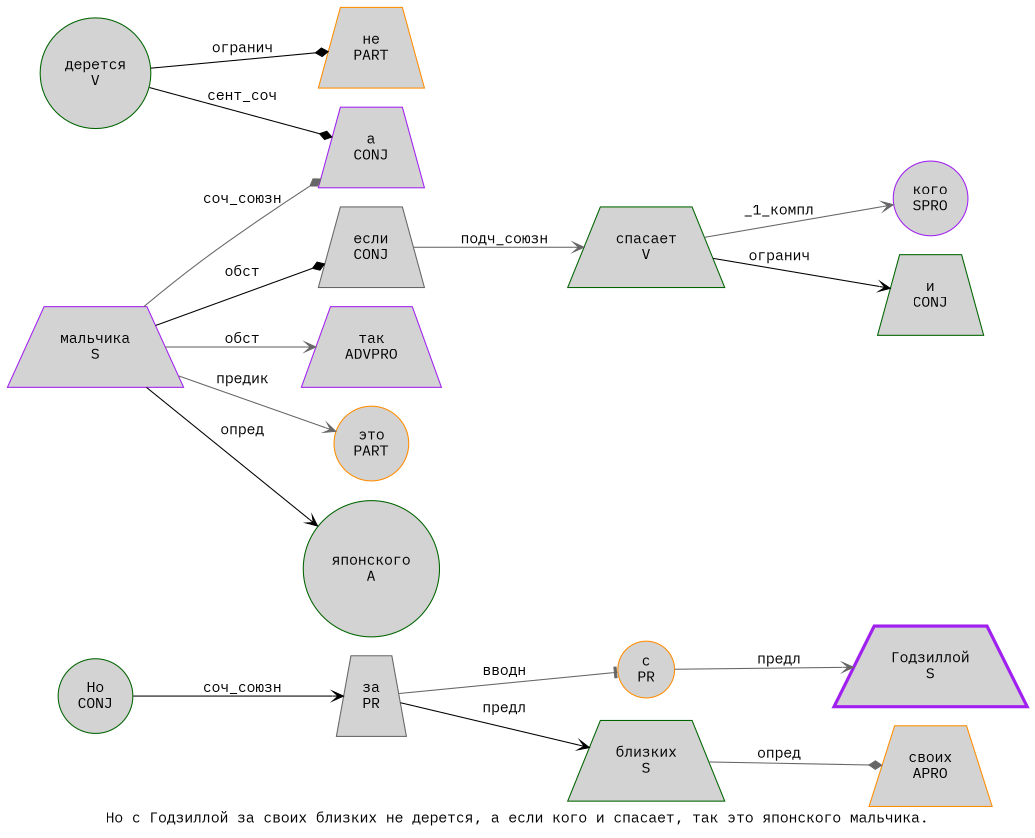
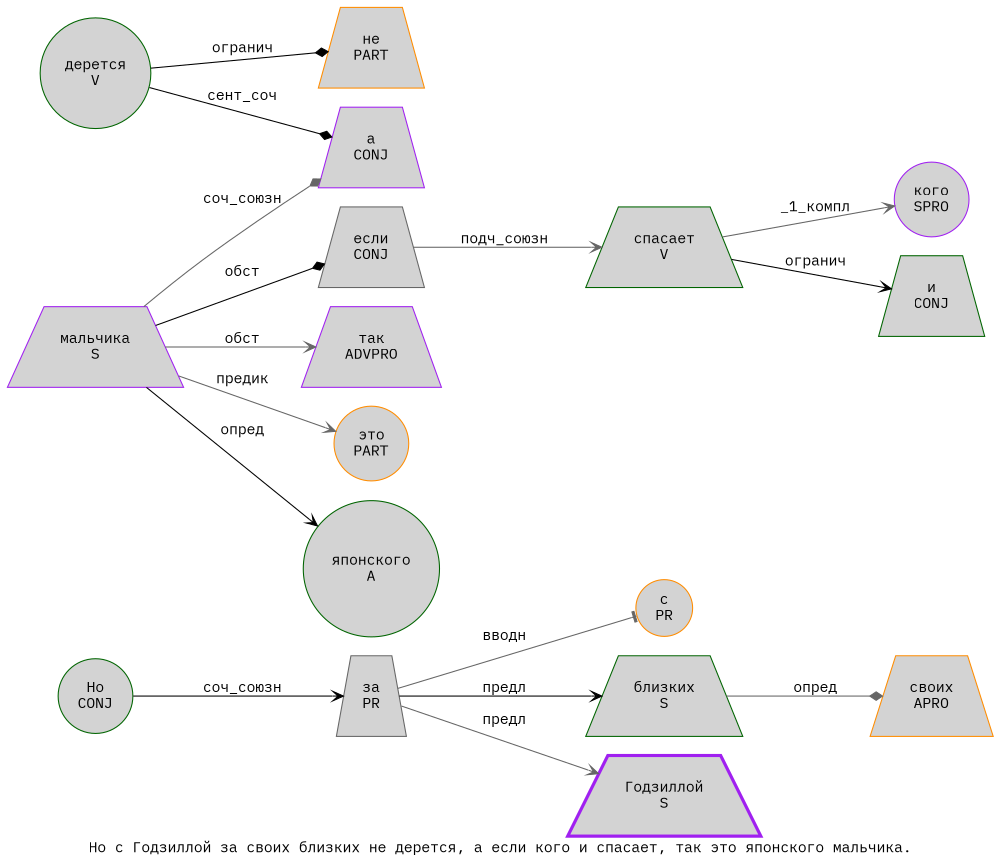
  digraph {
    fontname="IBM Plex Mono"
    label="Но с Годзиллой за своих близких не дерется, а если кого и спасает, так это японского мальчика."
    rankdir=LR
    node [color=darkgreen fillcolor=lightgray fontname="IBM Plex Mono" penwidth=1 shape=trapezium style=filled]
    edge [arrowhead=vee color=gray40 fontname="IBM Plex Mono"]
    n1 [label="Но\nCONJ" shape=circle]
    n2 [color=gray40 label="за\nPR"]
    n3 [color=darkorange label="с\nPR" shape=circle]
    n4 [label="близких\nS"]
    n5 [color=purple label="Годзиллой\nS" penwidth=3]
    n6 [color=darkorange label="своих\nAPRO"]
    n7 [color=darkorange label="не\nPART"]
    n8 [label="дерется\nV" shape=circle]
    n9 [color=purple label="а\nCONJ"]
    n10 [color=purple label="мальчика\nS"]
    n11 [color=gray40 label="если\nCONJ"]
    n12 [color=purple label="так\nADVPRO"]
    n13 [color=darkorange label="это\nPART" shape=circle]
    n14 [label="японского\nA" shape=circle]
    n15 [label="спасает\nV"]
    n16 [color=purple label="кого\nSPRO" shape=circle]
    n17 [label="и\nCONJ"]
    n1 -> n2 [color=black label="соч_союзн"]
    n2 -> n3 [arrowhead=tee label="вводн"]
    n2 -> n4 [color=black label="предл"]
-   n3 -> n5 [label="предл"]
+   n2 -> n5 [label="предл"]
    n4 -> n6 [arrowhead=diamond label="опред"]
    n8 -> n7 [arrowhead=diamond color=black label="огранич"]
    n8 -> n9 [arrowhead=diamond color=black label="сент_соч"]
    n10 -> n9 [arrowhead=diamond label="соч_союзн"]
    n10 -> n11 [arrowhead=diamond color=black label="обст"]
    n10 -> n12 [label="обст"]
    n10 -> n13 [label="предик"]
    n10 -> n14 [color=black label="опред"]
    n11 -> n15 [label="подч_союзн"]
    n15 -> n16 [label="_1_компл"]
    n15 -> n17 [color=black label="огранич"]
  }
